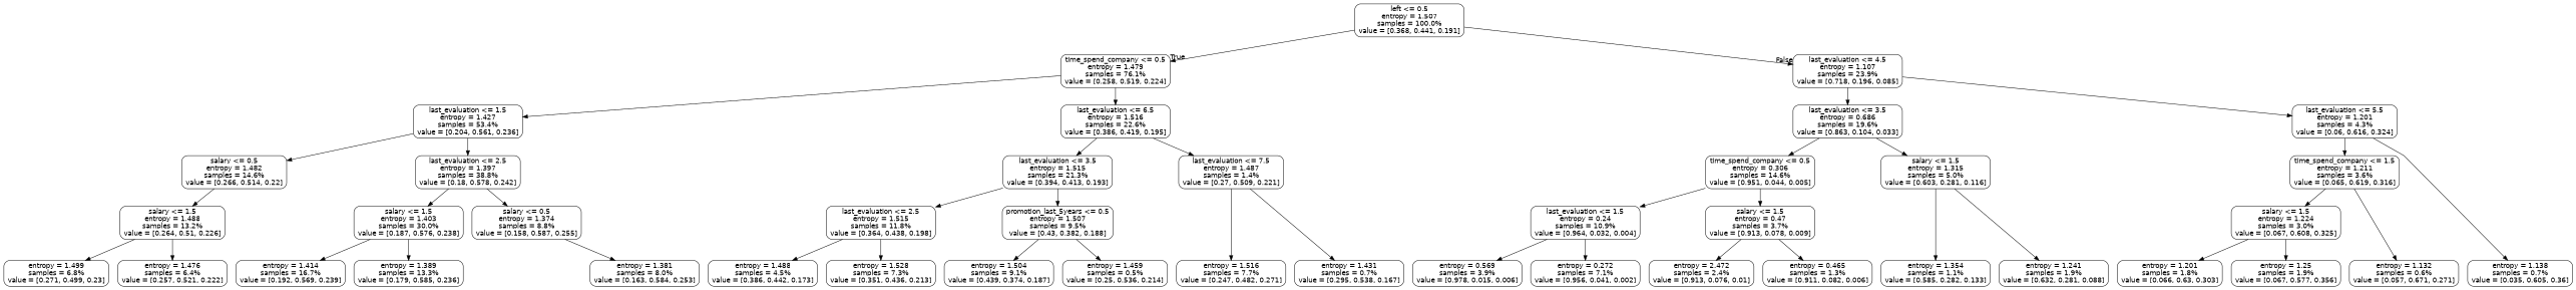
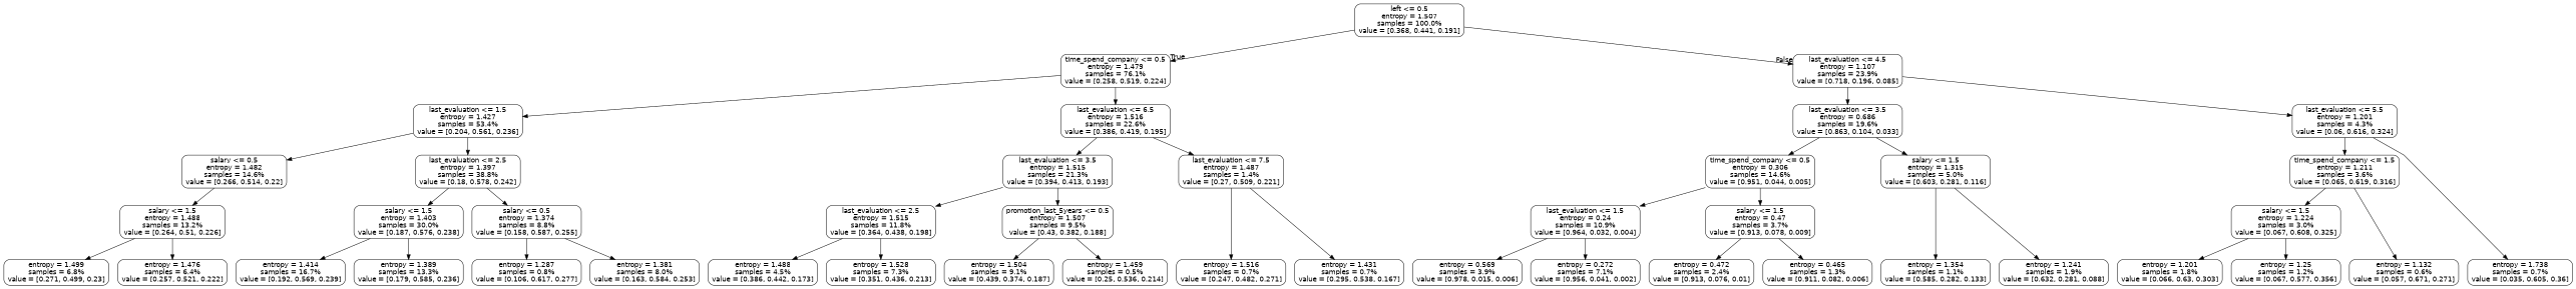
  digraph {
    ranksep=equally
    splines=polyline
    node [color=black fontname=helvetica shape=box style=rounded]
    edge [fontname=helvetica]
    n1 [label="left <= 0.5\nentropy = 1.507\nsamples = 100.0%\nvalue = [0.368, 0.441, 0.191]"]
    n2 [label="time_spend_company <= 0.5\nentropy = 1.479\nsamples = 76.1%\nvalue = [0.258, 0.519, 0.224]"]
    n3 [label="last_evaluation <= 4.5\nentropy = 1.107\nsamples = 23.9%\nvalue = [0.718, 0.196, 0.085]"]
    n4 [label="last_evaluation <= 1.5\nentropy = 1.427\nsamples = 53.4%\nvalue = [0.204, 0.561, 0.236]"]
    n5 [label="last_evaluation <= 6.5\nentropy = 1.516\nsamples = 22.6%\nvalue = [0.386, 0.419, 0.195]"]
    n6 [label="last_evaluation <= 3.5\nentropy = 0.686\nsamples = 19.6%\nvalue = [0.863, 0.104, 0.033]"]
    n7 [label="last_evaluation <= 5.5\nentropy = 1.201\nsamples = 4.3%\nvalue = [0.06, 0.616, 0.324]"]
    n8 [label="salary <= 0.5\nentropy = 1.482\nsamples = 14.6%\nvalue = [0.266, 0.514, 0.22]"]
    n9 [label="last_evaluation <= 2.5\nentropy = 1.397\nsamples = 38.8%\nvalue = [0.18, 0.578, 0.242]"]
    n10 [label="last_evaluation <= 3.5\nentropy = 1.515\nsamples = 21.3%\nvalue = [0.394, 0.413, 0.193]"]
    n11 [label="last_evaluation <= 7.5\nentropy = 1.487\nsamples = 1.4%\nvalue = [0.27, 0.509, 0.221]"]
    n12 [label="time_spend_company <= 0.5\nentropy = 0.306\nsamples = 14.6%\nvalue = [0.951, 0.044, 0.005]"]
    n13 [label="salary <= 1.5\nentropy = 1.315\nsamples = 5.0%\nvalue = [0.603, 0.281, 0.116]"]
    n14 [label="time_spend_company <= 1.5\nentropy = 1.211\nsamples = 3.6%\nvalue = [0.065, 0.619, 0.316]"]
    n15 [label="salary <= 1.5\nentropy = 1.488\nsamples = 13.2%\nvalue = [0.264, 0.51, 0.226]"]
    n16 [label="salary <= 1.5\nentropy = 1.403\nsamples = 30.0%\nvalue = [0.187, 0.576, 0.238]"]
    n17 [label="salary <= 0.5\nentropy = 1.374\nsamples = 8.8%\nvalue = [0.158, 0.587, 0.255]"]
    n18 [label="last_evaluation <= 2.5\nentropy = 1.515\nsamples = 11.8%\nvalue = [0.364, 0.438, 0.198]"]
    n19 [label="promotion_last_5years <= 0.5\nentropy = 1.507\nsamples = 9.5%\nvalue = [0.43, 0.382, 0.188]"]
    n20 [label="last_evaluation <= 1.5\nentropy = 0.24\nsamples = 10.9%\nvalue = [0.964, 0.032, 0.004]"]
    n21 [label="salary <= 1.5\nentropy = 0.47\nsamples = 3.7%\nvalue = [0.913, 0.078, 0.009]"]
    n22 [label="salary <= 1.5\nentropy = 1.224\nsamples = 3.0%\nvalue = [0.067, 0.608, 0.325]"]
    n23 [label="entropy = 1.499\nsamples = 6.8%\nvalue = [0.271, 0.499, 0.23]"]
    n24 [label="entropy = 1.476\nsamples = 6.4%\nvalue = [0.257, 0.521, 0.222]"]
    n25 [label="entropy = 1.414\nsamples = 16.7%\nvalue = [0.192, 0.569, 0.239]"]
    n26 [label="entropy = 1.389\nsamples = 13.3%\nvalue = [0.179, 0.585, 0.236]"]
+   n27 [label="entropy = 1.287\nsamples = 0.8%\nvalue = [0.106, 0.617, 0.277]"]
    n28 [label="entropy = 1.381\nsamples = 8.0%\nvalue = [0.163, 0.584, 0.253]"]
    n29 [label="entropy = 1.488\nsamples = 4.5%\nvalue = [0.386, 0.442, 0.173]"]
    n30 [label="entropy = 1.528\nsamples = 7.3%\nvalue = [0.351, 0.436, 0.213]"]
    n31 [label="entropy = 1.504\nsamples = 9.1%\nvalue = [0.439, 0.374, 0.187]"]
    n32 [label="entropy = 1.459\nsamples = 0.5%\nvalue = [0.25, 0.536, 0.214]"]
-   n33 [label="entropy = 1.516\nsamples = 7.7%\nvalue = [0.247, 0.482, 0.271]"]
+   n33 [label="entropy = 1.516\nsamples = 0.7%\nvalue = [0.247, 0.482, 0.271]"]
    n34 [label="entropy = 1.431\nsamples = 0.7%\nvalue = [0.295, 0.538, 0.167]"]
    n35 [label="entropy = 0.569\nsamples = 3.9%\nvalue = [0.978, 0.015, 0.006]"]
    n36 [label="entropy = 0.272\nsamples = 7.1%\nvalue = [0.956, 0.041, 0.002]"]
-   n37 [label="entropy = 2.472\nsamples = 2.4%\nvalue = [0.913, 0.076, 0.01]"]
+   n37 [label="entropy = 0.472\nsamples = 2.4%\nvalue = [0.913, 0.076, 0.01]"]
    n38 [label="entropy = 0.465\nsamples = 1.3%\nvalue = [0.911, 0.082, 0.006]"]
    n39 [label="entropy = 1.354\nsamples = 1.1%\nvalue = [0.585, 0.282, 0.133]"]
    n40 [label="entropy = 1.241\nsamples = 1.9%\nvalue = [0.632, 0.281, 0.088]"]
    n41 [label="entropy = 1.201\nsamples = 1.8%\nvalue = [0.066, 0.63, 0.303]"]
-   n42 [label="entropy = 1.25\nsamples = 1.9%\nvalue = [0.067, 0.577, 0.356]"]
+   n42 [label="entropy = 1.25\nsamples = 1.2%\nvalue = [0.067, 0.577, 0.356]"]
    n43 [label="entropy = 1.132\nsamples = 0.6%\nvalue = [0.057, 0.671, 0.271]"]
-   n44 [label="entropy = 1.138\nsamples = 0.7%\nvalue = [0.035, 0.605, 0.36]"]
+   n44 [label="entropy = 1.738\nsamples = 0.7%\nvalue = [0.035, 0.605, 0.36]"]
    subgraph sub_1 {
      rank=same
      n1
    }
    subgraph sub_2 {
      rank=same
      n2
      n3
    }
    subgraph sub_3 {
      rank=same
      n4
      n5
      n6
      n7
    }
    subgraph sub_4 {
      rank=same
      n8
      n9
      n10
      n11
      n12
      n13
      n14
    }
    subgraph sub_5 {
      rank=same
      n15
      n16
      n17
      n18
      n19
      n20
      n21
      n22
    }
    subgraph sub_6 {
      rank=same
      n23
      n24
      n25
      n26
+     n27
      n28
      n29
      n30
      n31
      n32
      n33
      n34
      n35
      n36
      n37
      n38
      n39
      n40
      n41
      n42
      n43
      n44
    }
    n1 -> n2 [headlabel=True labelangle=45 labeldistance=2.5]
    n1 -> n3 [headlabel=False labelangle=-45 labeldistance=2.5]
    n2 -> n4
    n2 -> n5
    n3 -> n6
    n3 -> n7
    n4 -> n8
    n4 -> n9
    n5 -> n10
    n5 -> n11
    n6 -> n12
    n6 -> n13
    n7 -> n14
    n7 -> n44
    n8 -> n15
    n9 -> n16
    n9 -> n17
    n10 -> n18
    n10 -> n19
    n11 -> n33
    n11 -> n34
    n12 -> n20
    n12 -> n21
    n13 -> n39
    n13 -> n40
    n14 -> n22
    n14 -> n43
    n15 -> n23
    n15 -> n24
    n16 -> n25
    n16 -> n26
+   n17 -> n27
    n17 -> n28
    n18 -> n29
    n18 -> n30
    n19 -> n31
    n19 -> n32
    n20 -> n35
    n20 -> n36
    n21 -> n37
    n21 -> n38
    n22 -> n41
    n22 -> n42
  }
